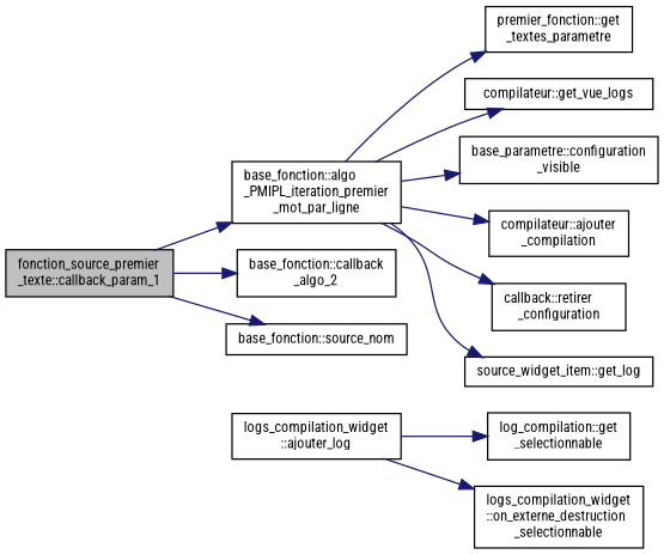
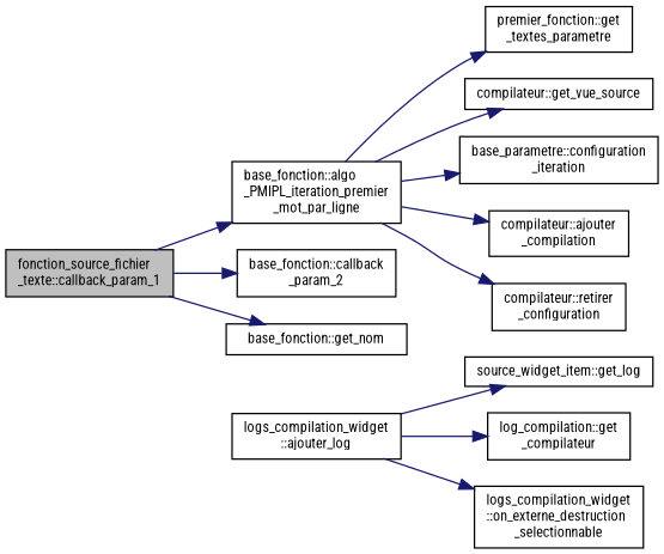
  digraph {
    fontname="Roboto Condensed"
    rankdir=LR
    node [color=black fillcolor=white fontname="Roboto Condensed" fontsize=10 shape=record style=filled]
    edge [color=midnightblue fontname="Roboto Condensed" fontsize=10 labelfontname=Helvetica labelfontsize=10 style=solid]
-   n1 [fillcolor=grey75 fontcolor=black height=0.2 label="fonction_source_premier\l_texte::callback_param_1" width=0.4]
+   n1 [fillcolor=grey75 fontcolor=black height=0.2 label="fonction_source_fichier\l_texte::callback_param_1" width=0.4]
    n2 [height=0.2 label="base_fonction::algo\l_PMIPL_iteration_premier\l_mot_par_ligne" width=0.4]
-   n3 [height=0.2 label="base_fonction::callback\l_algo_2" width=0.4]
-   n4 [height=0.2 label="base_fonction::source_nom" width=0.4]
+   n3 [height=0.2 label="base_fonction::callback\l_param_2" width=0.4]
+   n4 [height=0.2 label="base_fonction::get_nom" width=0.4]
    n5 [height=0.2 label="premier_fonction::get\l_textes_parametre" width=0.4]
-   n6 [height=0.2 label="compilateur::get_vue_logs" width=0.4]
-   n7 [height=0.2 label="base_parametre::configuration\l_visible" width=0.4]
+   n6 [height=0.2 label="compilateur::get_vue_source" width=0.4]
+   n7 [height=0.2 label="base_parametre::configuration\l_iteration" width=0.4]
    n8 [height=0.2 label="compilateur::ajouter\l_compilation" width=0.4]
-   n9 [height=0.2 label="callback::retirer\l_configuration" width=0.4]
+   n9 [height=0.2 label="compilateur::retirer\l_configuration" width=0.4]
    n10 [height=0.2 label="logs_compilation_widget\l::ajouter_log" width=0.4]
    n11 [height=0.2 label="source_widget_item::get_log" width=0.4]
-   n12 [height=0.2 label="log_compilation::get\l_selectionnable" width=0.4]
+   n12 [height=0.2 label="log_compilation::get\l_compilateur" width=0.4]
    n13 [height=0.2 label="logs_compilation_widget\l::on_externe_destruction\l_selectionnable" width=0.4]
    n1 -> n2
    n1 -> n3
    n1 -> n4
    n2 -> n5
    n2 -> n6
    n2 -> n7
    n2 -> n8
    n2 -> n9
-   n2 -> n11
+   n10 -> n11
    n10 -> n12
    n10 -> n13
  }
